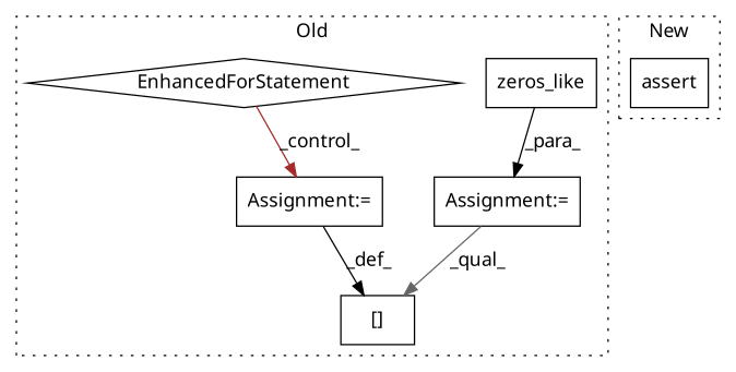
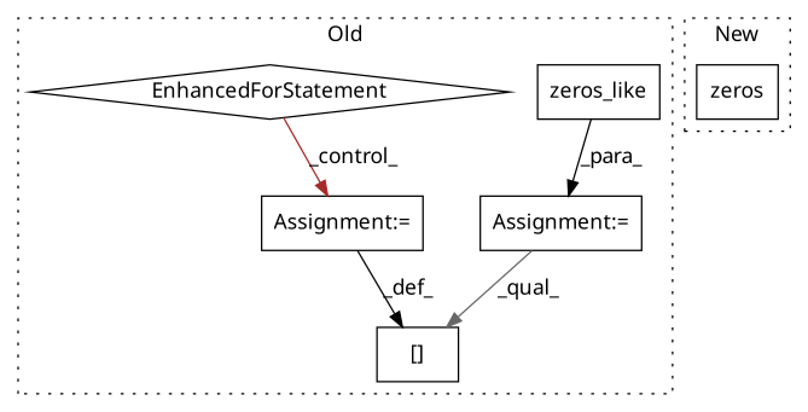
  digraph {
    fontname="Noto Sans"
    node [a=32 l=1 shape=box fontname="Noto Sans"]
    edge [color=black fontname="Noto Sans"]
    n1 [l="11,1" label=zeros_like s="13907,13926"]
    n2 [a=7 label="Assignment:=" s=13888]
    n3 [a=2 l="9,1" label="[]" s="14036,14046"]
    n4 [a=7 label="Assignment:=" s=14047]
    n5 [a=70 l="61,2" label=EnhancedForStatement s="13937,14022" shape=diamond]
-   n6 [l="15,2" label=assert s="13351,13446"]
+   n6 [l="15,2" label=zeros s="13351,13446"]
    subgraph cluster_1 {
      label=Old
      style=dotted
      n1
      n2
      n3
      n4
      n5
    }
    subgraph cluster_2 {
      label=New
      style=dotted
      n6
    }
    n1 -> n2 [label=_para_]
    n2 -> n3 [label=_qual_ color=gray40]
    n4 -> n3 [label=_def_]
    n5 -> n4 [label=_control_ color=brown]
  }
